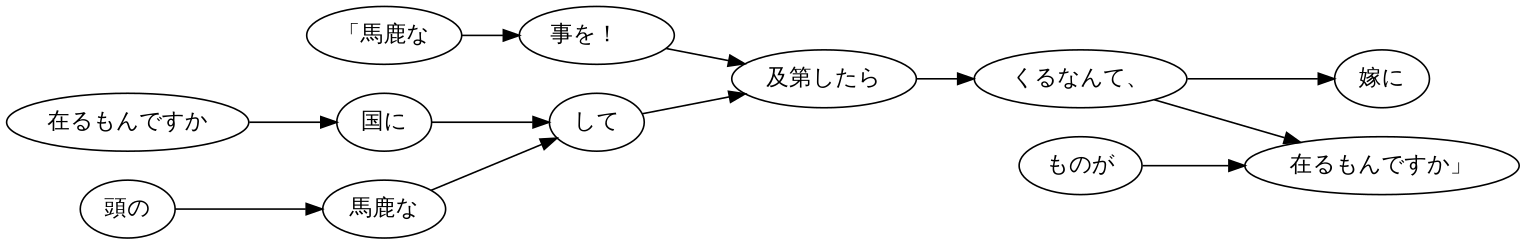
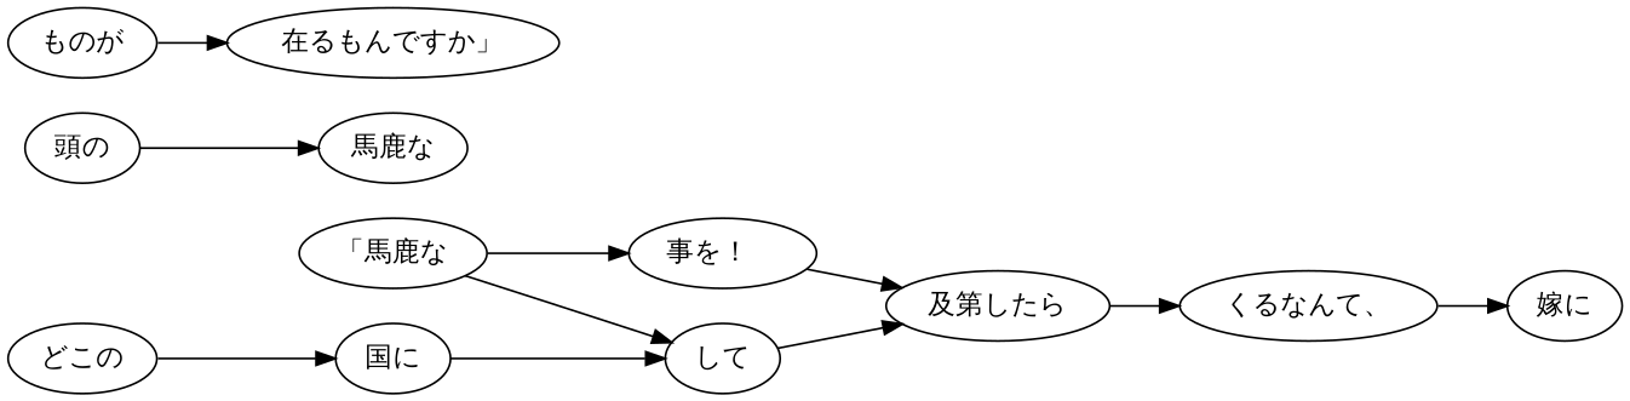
  digraph {
    fontname="Courier Prime"
    rankdir=LR
    node [fontname="Courier Prime"]
    edge [fontname="Courier Prime"]
    n1 [label="「馬鹿な"]
    n2 [label="事を！　"]
    n3 [label="及第したら"]
    n4 [label="くるなんて、"]
-   n5 [label="在るもんですか"]
+   n5 [label="どこの"]
    n6 [label="国に"]
    n7 [label="して"]
    n8 [label="頭の"]
    n9 [label="馬鹿な"]
    n10 [label="嫁に"]
    n11 [label="在るもんですか」"]
    n12 [label="ものが"]
    n1 -> n2
    n2 -> n3
    n3 -> n4
    n4 -> n10
-   n4 -> n11
    n5 -> n6
    n6 -> n7
    n7 -> n3
    n8 -> n9
-   n9 -> n7
+   n1 -> n7
    n12 -> n11
  }
